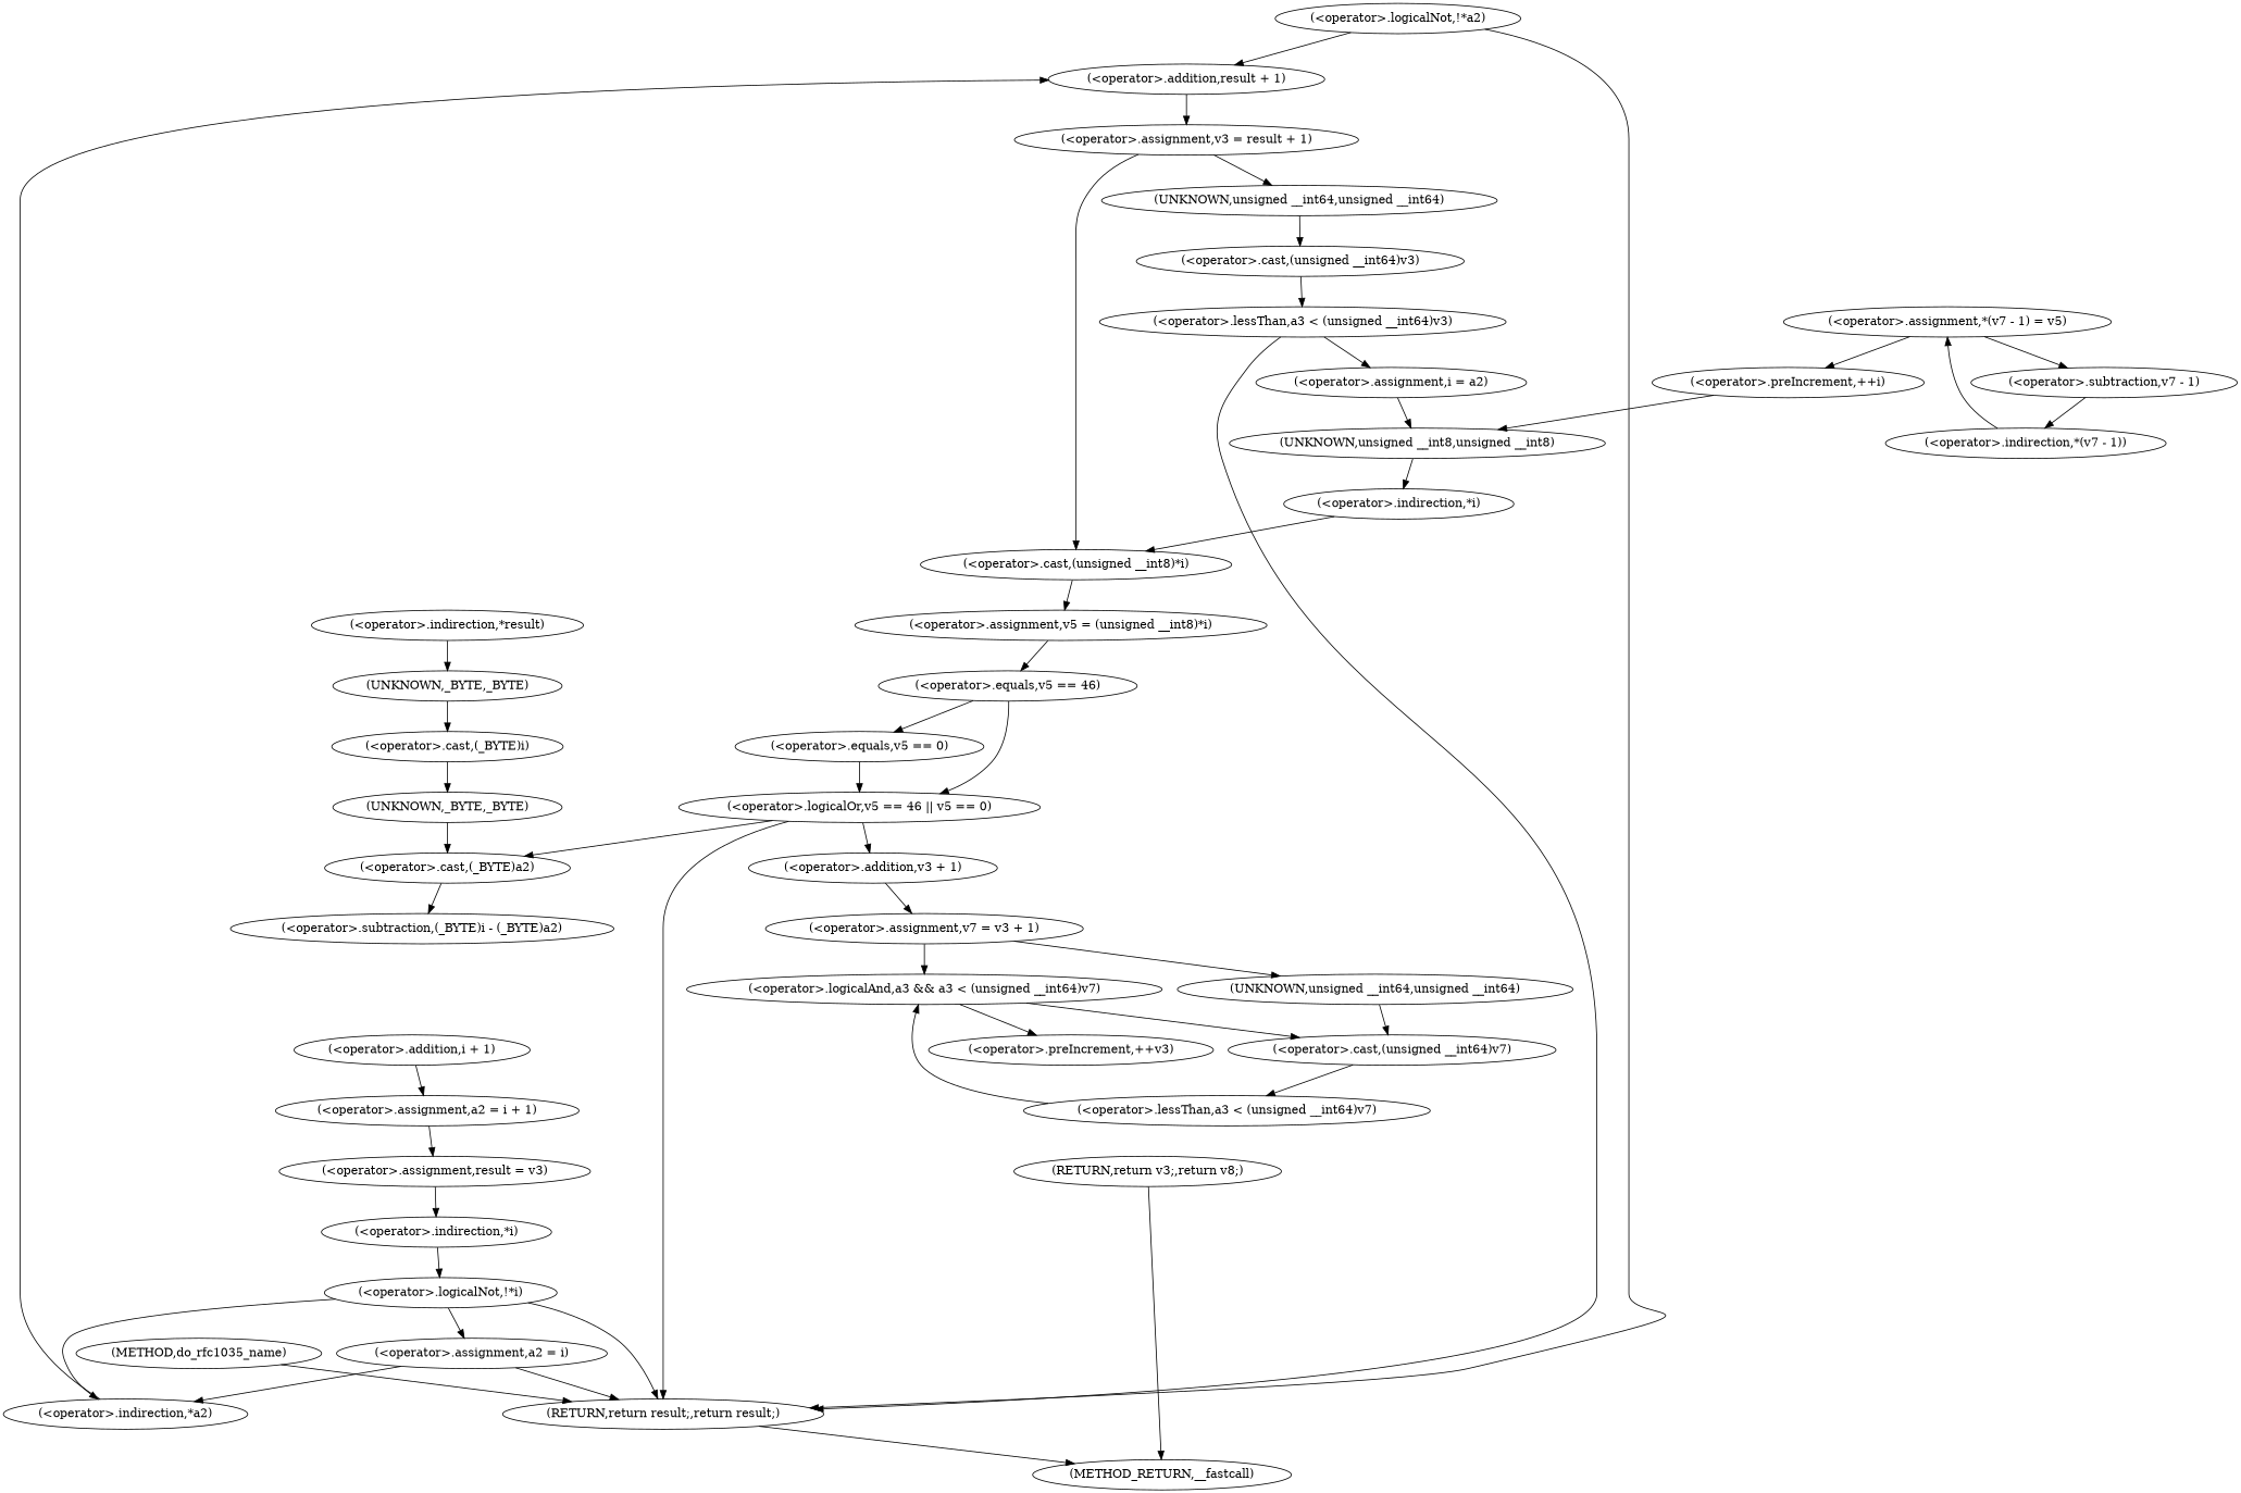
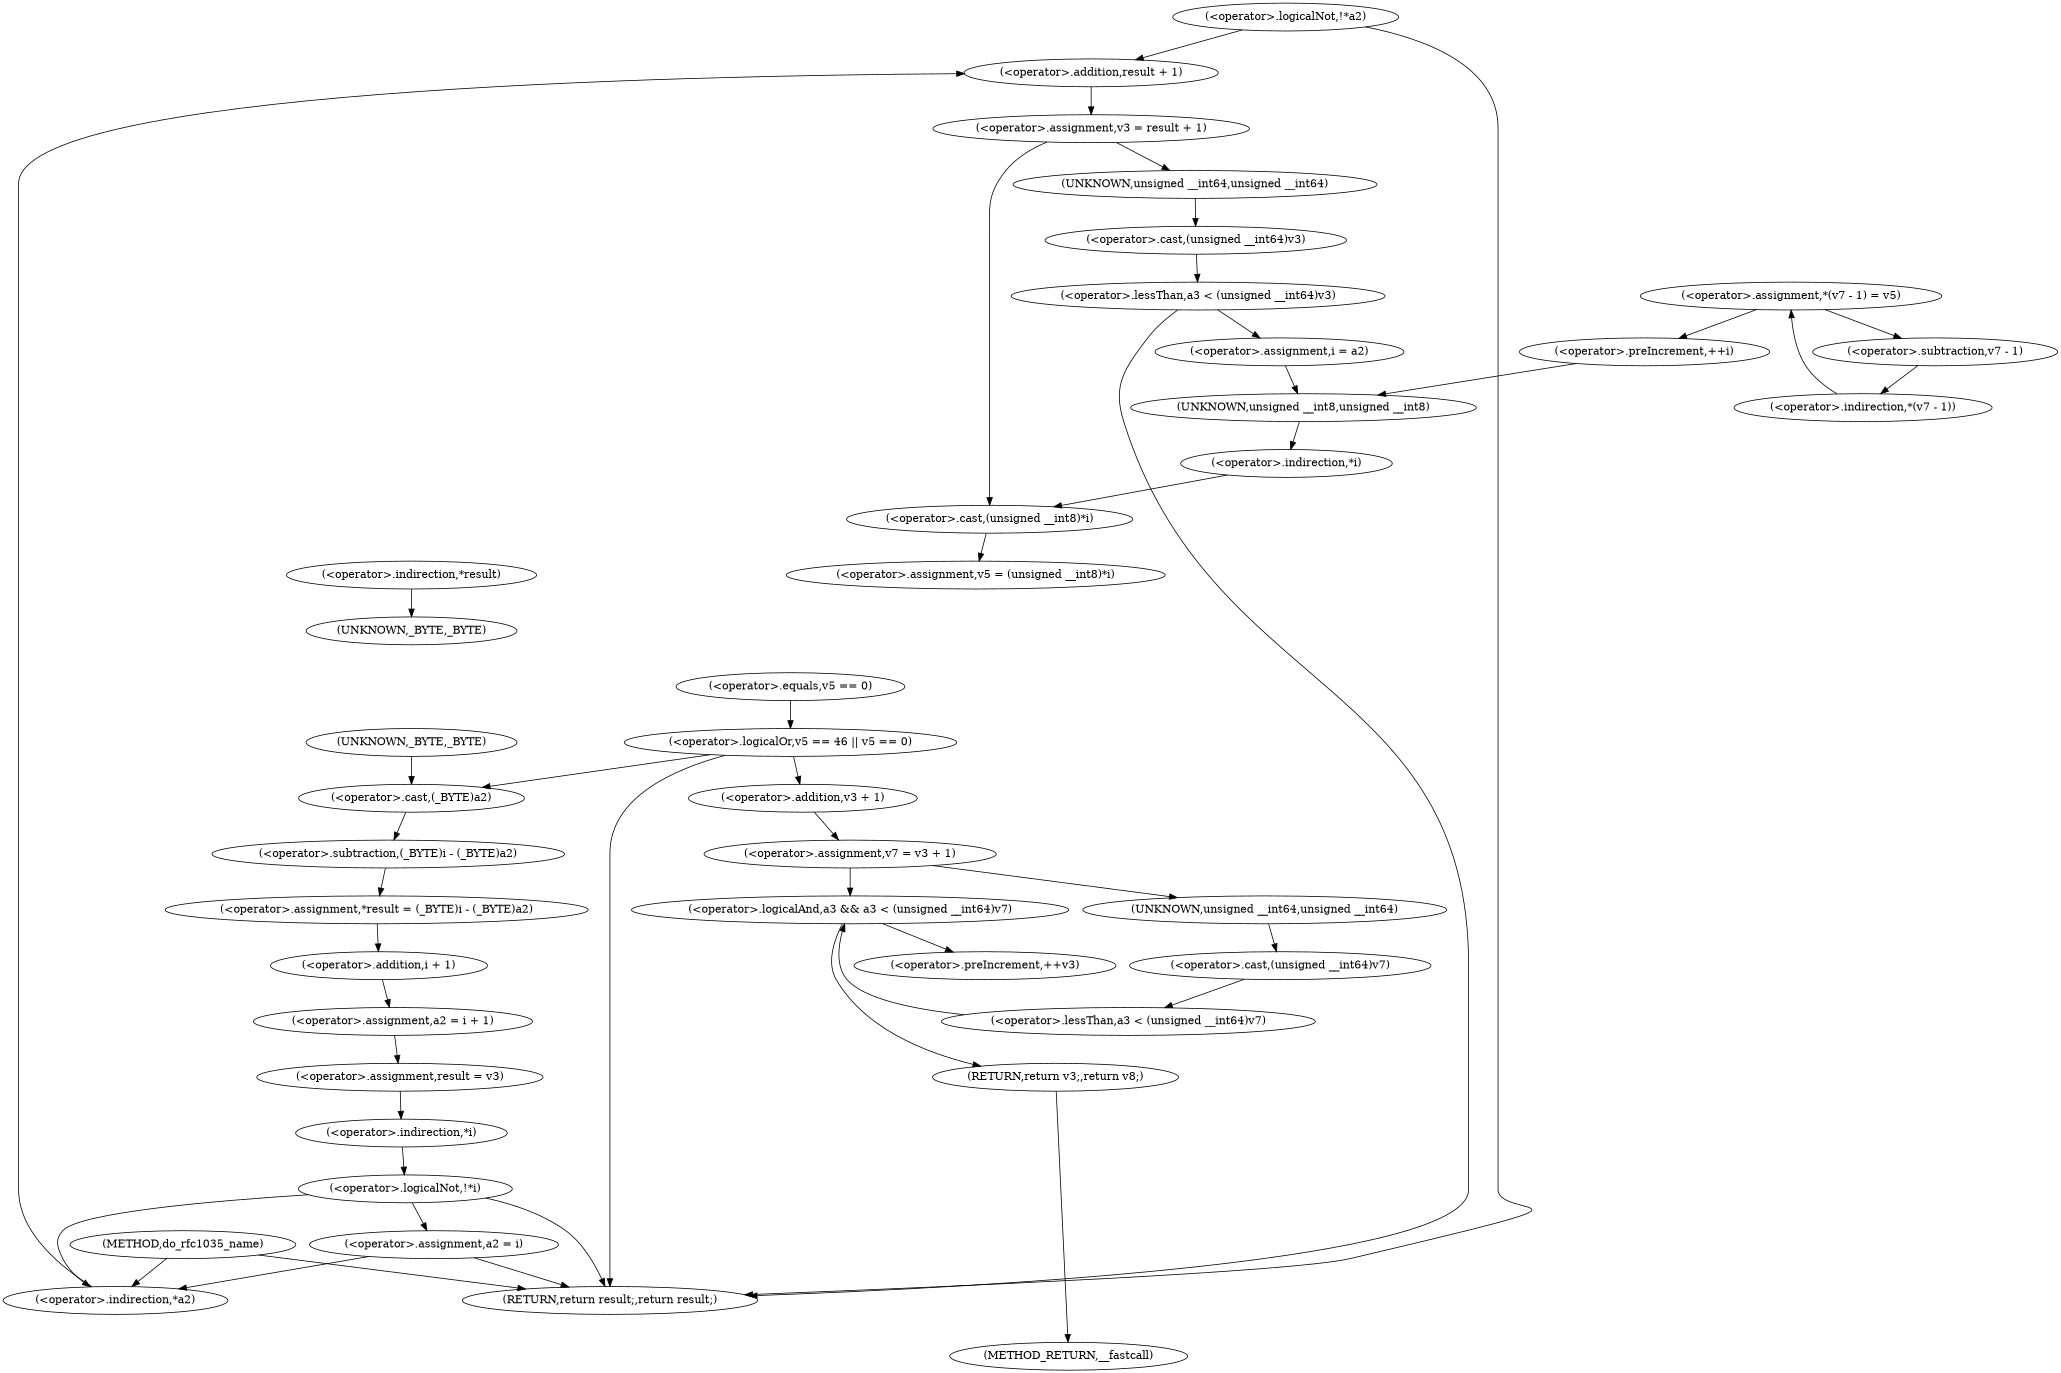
  digraph {
    n1 [label="(<operator>.logicalNot,!*a2)"]
    n2 [label="(<operator>.addition,result + 1)"]
    n3 [label="(RETURN,return result;,return result;)"]
    n4 [label="(<operator>.assignment,v3 = result + 1)"]
    n5 [label="(METHOD_RETURN,__fastcall)"]
    n6 [label="(<operator>.indirection,*a2)"]
    n7 [label="(UNKNOWN,unsigned __int64,unsigned __int64)"]
    n8 [label="(<operator>.cast,(unsigned __int8)*i)"]
    n9 [label="(<operator>.cast,(unsigned __int64)v3)"]
    n10 [label="(<operator>.assignment,i = a2)"]
    n11 [label="(UNKNOWN,unsigned __int8,unsigned __int8)"]
    n12 [label="(<operator>.lessThan,a3 < (unsigned __int64)v3)"]
    n13 [label="(<operator>.indirection,*i)"]
    n14 [label="(<operator>.preIncrement,++i)"]
    n15 [label="(<operator>.assignment,v5 = (unsigned __int8)*i)"]
-   n16 [label="(<operator>.equals,v5 == 46)"]
    n17 [label="(<operator>.logicalOr,v5 == 46 || v5 == 0)"]
    n18 [label="(<operator>.equals,v5 == 0)"]
    n19 [label="(<operator>.addition,v3 + 1)"]
    n20 [label="(<operator>.cast,(_BYTE)a2)"]
    n21 [label="(<operator>.assignment,v7 = v3 + 1)"]
    n22 [label="(<operator>.indirection,*result)"]
    n23 [label="(UNKNOWN,_BYTE,_BYTE)"]
    n24 [label="(<operator>.logicalAnd,a3 && a3 < (unsigned __int64)v7)"]
    n25 [label="(UNKNOWN,unsigned __int64,unsigned __int64)"]
    n26 [label="(RETURN,return v3;,return v8;)"]
    n27 [label="(<operator>.preIncrement,++v3)"]
    n28 [label="(<operator>.cast,(unsigned __int64)v7)"]
    n29 [label="(<operator>.lessThan,a3 < (unsigned __int64)v7)"]
    n30 [label="(<operator>.subtraction,v7 - 1)"]
    n31 [label="(<operator>.indirection,*(v7 - 1))"]
    n32 [label="(<operator>.assignment,*(v7 - 1) = v5)"]
+   n33 [label="(<operator>.assignment,*result = (_BYTE)i - (_BYTE)a2)"]
    n34 [label="(<operator>.addition,i + 1)"]
    n35 [label="(<operator>.assignment,a2 = i + 1)"]
-   n36 [label="(<operator>.cast,(_BYTE)i)"]
    n37 [label="(<operator>.subtraction,(_BYTE)i - (_BYTE)a2)"]
    n38 [label="(UNKNOWN,_BYTE,_BYTE)"]
    n39 [label="(<operator>.assignment,result = v3)"]
    n40 [label="(<operator>.indirection,*i)"]
    n41 [label="(<operator>.logicalNot,!*i)"]
    n42 [label="(<operator>.assignment,a2 = i)"]
    n43 [label="(METHOD,do_rfc1035_name)"]
    n1 -> n2
    n1 -> n3
    n2 -> n4
-   n3 -> n5
    n4 -> n7
    n4 -> n8
    n6 -> n2
    n7 -> n9
    n8 -> n15
    n9 -> n12
    n10 -> n11
    n11 -> n13
    n12 -> n3
    n12 -> n10
    n13 -> n8
    n14 -> n11
-   n15 -> n16
-   n16 -> n17
-   n16 -> n18
    n17 -> n3
    n17 -> n19
    n17 -> n20
    n18 -> n17
    n19 -> n21
    n20 -> n37
    n21 -> n24
    n21 -> n25
    n22 -> n23
-   n23 -> n36
-   n24 -> n28
+   n24 -> n26
    n24 -> n27
    n25 -> n28
    n26 -> n5
    n28 -> n29
    n29 -> n24
    n30 -> n31
    n31 -> n32
    n32 -> n14
    n32 -> n30
+   n33 -> n34
    n34 -> n35
    n35 -> n39
-   n36 -> n38
+   n37 -> n33
    n38 -> n20
    n39 -> n40
    n40 -> n41
    n41 -> n3
    n41 -> n6
    n41 -> n42
    n42 -> n3
    n42 -> n6
    n43 -> n3
+   n43 -> n6
  }
